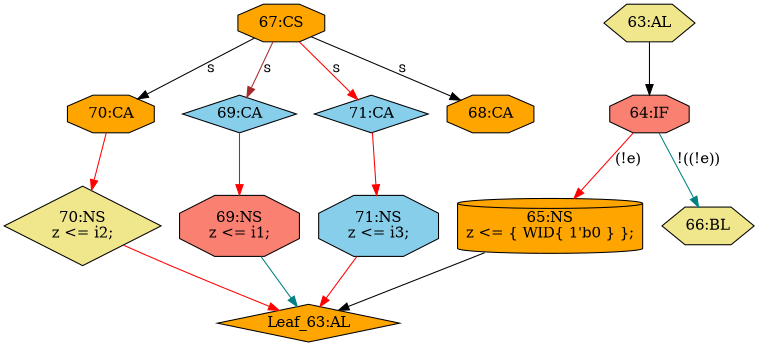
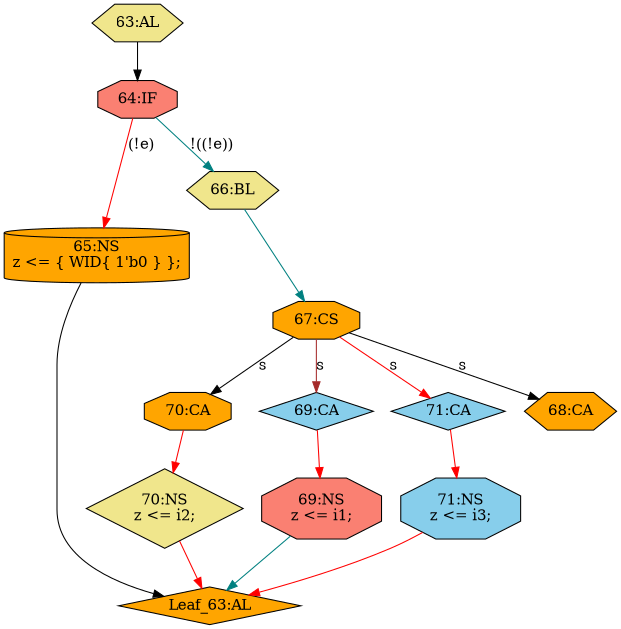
  strict digraph {
    node [fillcolor=orange shape=octagon statements="[]" style=filled typ=NonblockingSubstitution]
    edge [color=red cond="[]" lineno=None]
    n1 [ast="<pyverilog.vparser.ast.IfStatement object at 0x7f5d26f505d0>" fillcolor=salmon label="64:IF" typ=IfStatement]
    n2 [ast="<pyverilog.vparser.ast.NonblockingSubstitution object at 0x7f5d2745f990>" label="65:NS\nz <= { WID{ 1'b0 } };" shape=cylinder statements="[<pyverilog.vparser.ast.NonblockingSubstitution object at 0x7f5d2745f990>]"]
    n3 [ast="<pyverilog.vparser.ast.Block object at 0x7f5d26f399d0>" fillcolor=khaki label="66:BL" shape=hexagon typ=Block]
    n4 [def_var="['z']" label="Leaf_63:AL" shape=diamond statements="" typ=""]
    n5 [ast="<pyverilog.vparser.ast.CaseStatement object at 0x7f5d26f39550>" label="67:CS" typ=CaseStatement]
    n6 [ast="<pyverilog.vparser.ast.Case object at 0x7f5d2745f710>" label="70:CA" typ=Case]
    n7 [ast="<pyverilog.vparser.ast.Case object at 0x7f5d26f39ed0>" fillcolor=skyblue label="69:CA" shape=diamond typ=Case]
    n8 [ast="<pyverilog.vparser.ast.Case object at 0x7f5d2745f610>" fillcolor=skyblue label="71:CA" shape=diamond typ=Case]
-   n9 [ast="<pyverilog.vparser.ast.Case object at 0x7f5d26f39610>" label="68:CA" typ=Case]
+   n9 [ast="<pyverilog.vparser.ast.Case object at 0x7f5d26f39610>" label="68:CA" shape=hexagon typ=Case]
    n10 [ast="<pyverilog.vparser.ast.NonblockingSubstitution object at 0x7f5d2745f090>" fillcolor=khaki label="70:NS\nz <= i2;" shape=diamond statements="[<pyverilog.vparser.ast.NonblockingSubstitution object at 0x7f5d2745f090>]"]
    n11 [ast="<pyverilog.vparser.ast.NonblockingSubstitution object at 0x7f5d26f39450>" fillcolor=salmon label="69:NS\nz <= i1;" statements="[<pyverilog.vparser.ast.NonblockingSubstitution object at 0x7f5d26f39450>]"]
    n12 [ast="<pyverilog.vparser.ast.Always object at 0x7f5d2745f850>" clk_sens=False fillcolor=khaki label="63:AL" sens="['e', 's', 'i0', 'i1', 'i2', 'i3']" shape=hexagon typ=Always use_var="['e', 'i1', 'i0', 'i3', 'i2', 's']"]
    n13 [ast="<pyverilog.vparser.ast.NonblockingSubstitution object at 0x7f5d2745f150>" fillcolor=skyblue label="71:NS\nz <= i3;" statements="[<pyverilog.vparser.ast.NonblockingSubstitution object at 0x7f5d2745f150>]"]
    n1 -> n2 [cond="['e']" label="(!e)" lineno=64]
    n1 -> n3 [color=teal cond="['e']" label="!((!e))" lineno=64]
    n2 -> n4 [color=black]
+   n3 -> n5 [color=teal]
    n5 -> n6 [color=black cond="['s']" label=s lineno=67]
    n5 -> n7 [color=brown cond="['s']" label=s lineno=67]
    n5 -> n8 [cond="['s']" label=s lineno=67]
    n5 -> n9 [color=black cond="['s']" label=s lineno=67]
    n6 -> n10
    n7 -> n11
    n8 -> n13
    n10 -> n4
    n11 -> n4 [color=teal]
    n12 -> n1 [color=black]
    n13 -> n4
  }
